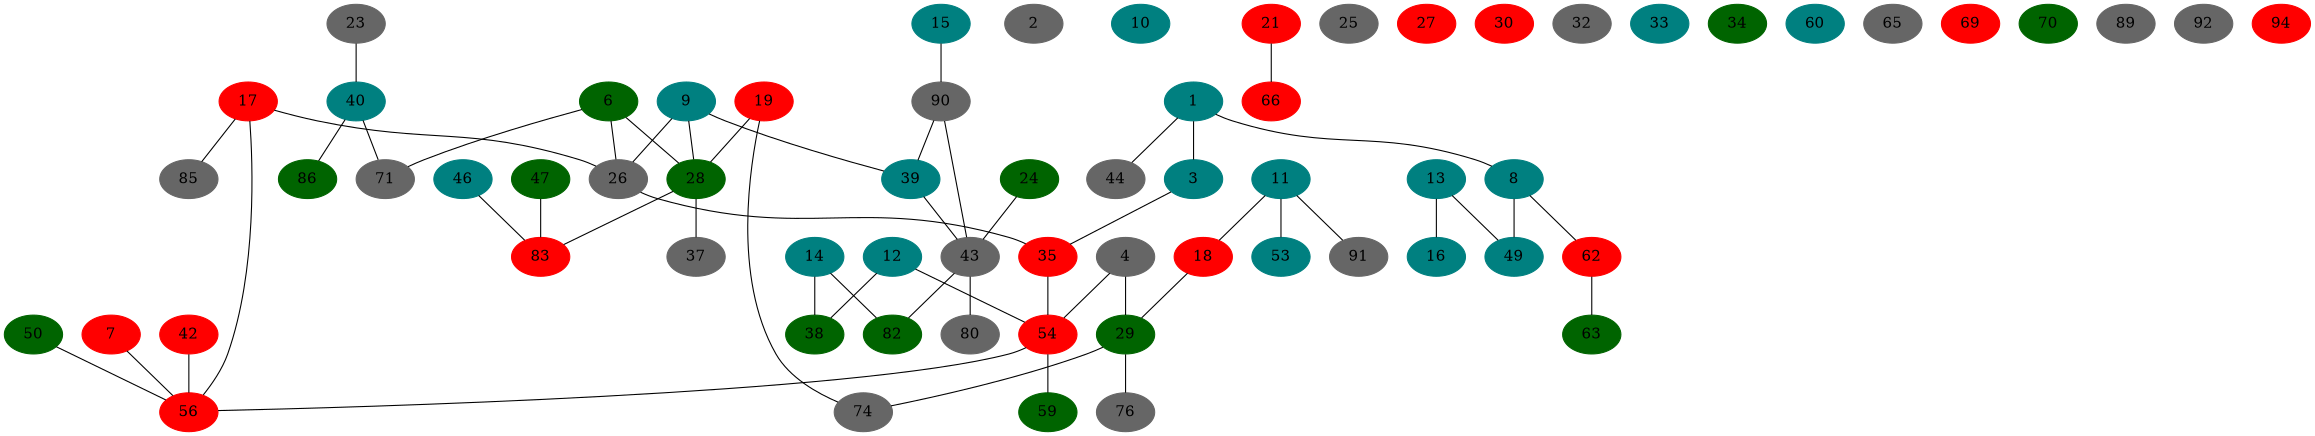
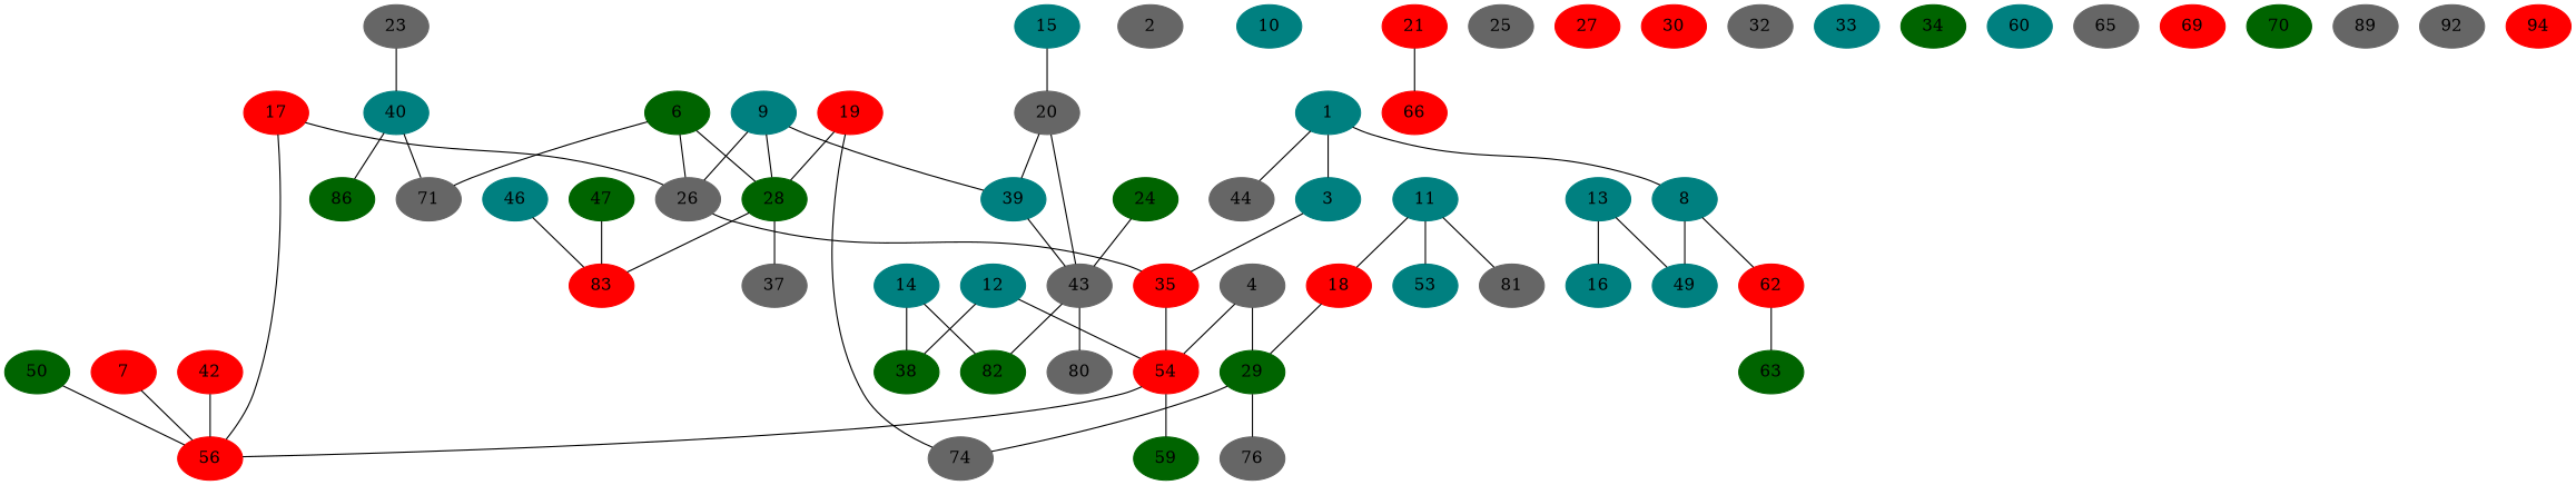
  graph {
    node [color=gray40 style=filled]
    1 [color=teal super="+78"]
    3 [color=teal super="+5"]
    8 [color=teal super="+45"]
    44
    35 [color=red]
    49 [color=teal super="+51"]
    62 [color=red super="+77"]
    2 [super="+75"]
    54 [color=red super="+58"]
    29 [color=darkgreen super="+31"]
    74
    76
    4
    56 [color=red super="+68"]
    59 [color=darkgreen super="+79"]
    6 [color=darkgreen super="+67"]
    26 [super="+91"]
    28 [color=darkgreen super="+95"]
    71
    37
    83 [color=red super="+88"]
    7 [color=red super="+57"]
    63 [color=darkgreen]
    9 [color=teal super="+36"]
    39 [color=teal]
    43 [super="+64"]
    10 [color=teal]
    11 [color=teal super="+52"]
    18 [color=red super="+87"]
    53 [color=teal]
-   81 [label=91]
+   81
    38 [color=darkgreen super="+72"]
    12 [color=teal]
    13 [color=teal super="+89"]
    16 [color=teal]
    14 [color=teal]
    82 [color=darkgreen super="+93"]
    15 [color=teal super="+61"]
-   20 [label=90]
+   20
    17 [color=red super="+41"]
-   85
    19 [color=red super="+90"]
    21 [color=red super="+22"]
    66 [color=red]
    40 [color=teal super="+48"]
    86 [color=darkgreen]
    23
    80
    24 [color=darkgreen]
    25
    27 [color=red super="+55"]
    30 [color=red]
    32
    33 [color=teal]
    34 [color=darkgreen]
    42 [color=red]
    46 [color=teal]
    47 [color=darkgreen super="+73"]
    50 [color=darkgreen]
    60 [color=teal]
    65
    69 [color=red]
    70 [color=darkgreen]
    n64 [label=89]
    92
    94 [color=red]
    1 -- 3
    1 -- 8
    1 -- 44
    3 -- 35
    8 -- 49
    8 -- 62
    35 -- 54
    62 -- 63
    54 -- 56
    54 -- 59
    29 -- 74
    29 -- 76
    4 -- 54
    4 -- 29
    6 -- 26
    6 -- 28
    6 -- 71
    26 -- 35
    28 -- 37
    28 -- 83
    7 -- 56
    9 -- 26
    9 -- 28
    9 -- 39
    39 -- 43 [weight=2]
    43 -- 82
    43 -- 80
    11 -- 18
    11 -- 53
    11 -- 81
    18 -- 29
    12 -- 54
    12 -- 38
    13 -- 49
    13 -- 16
    14 -- 38
    14 -- 82
    15 -- 20 [weight=2]
    20 -- 39
    20 -- 43
    17 -- 56
    17 -- 26
-   17 -- 85
    19 -- 74
    19 -- 28
    21 -- 66
    40 -- 71
    40 -- 86
    23 -- 40
    24 -- 43
    42 -- 56
    46 -- 83
    47 -- 83
    50 -- 56
  }
